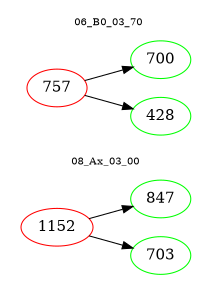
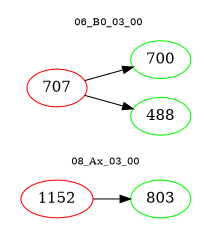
  digraph {
    rankdir=LR
    node [color=green]
    edge [color=black]
    n1 [color=red label=1152]
-   n2 [label=703]
-   n3 [label=847]
-   n4 [color=red label=757]
-   n5 [label=428]
+   n2 [label=803]
+   n4 [color=red label=707]
+   n5 [label=488]
    n6 [label=700]
    subgraph cluster_1 {
      color=white
      fontsize=10
      label="08_Ax_03_00"
      n1
      n2
-     n3
    }
    subgraph cluster_2 {
      color=white
      fontsize=10
-     label="06_B0_03_70"
+     label="06_B0_03_00"
      n4
      n5
      n6
    }
    n1 -> n2
-   n1 -> n3
    n4 -> n5
    n4 -> n6
  }
